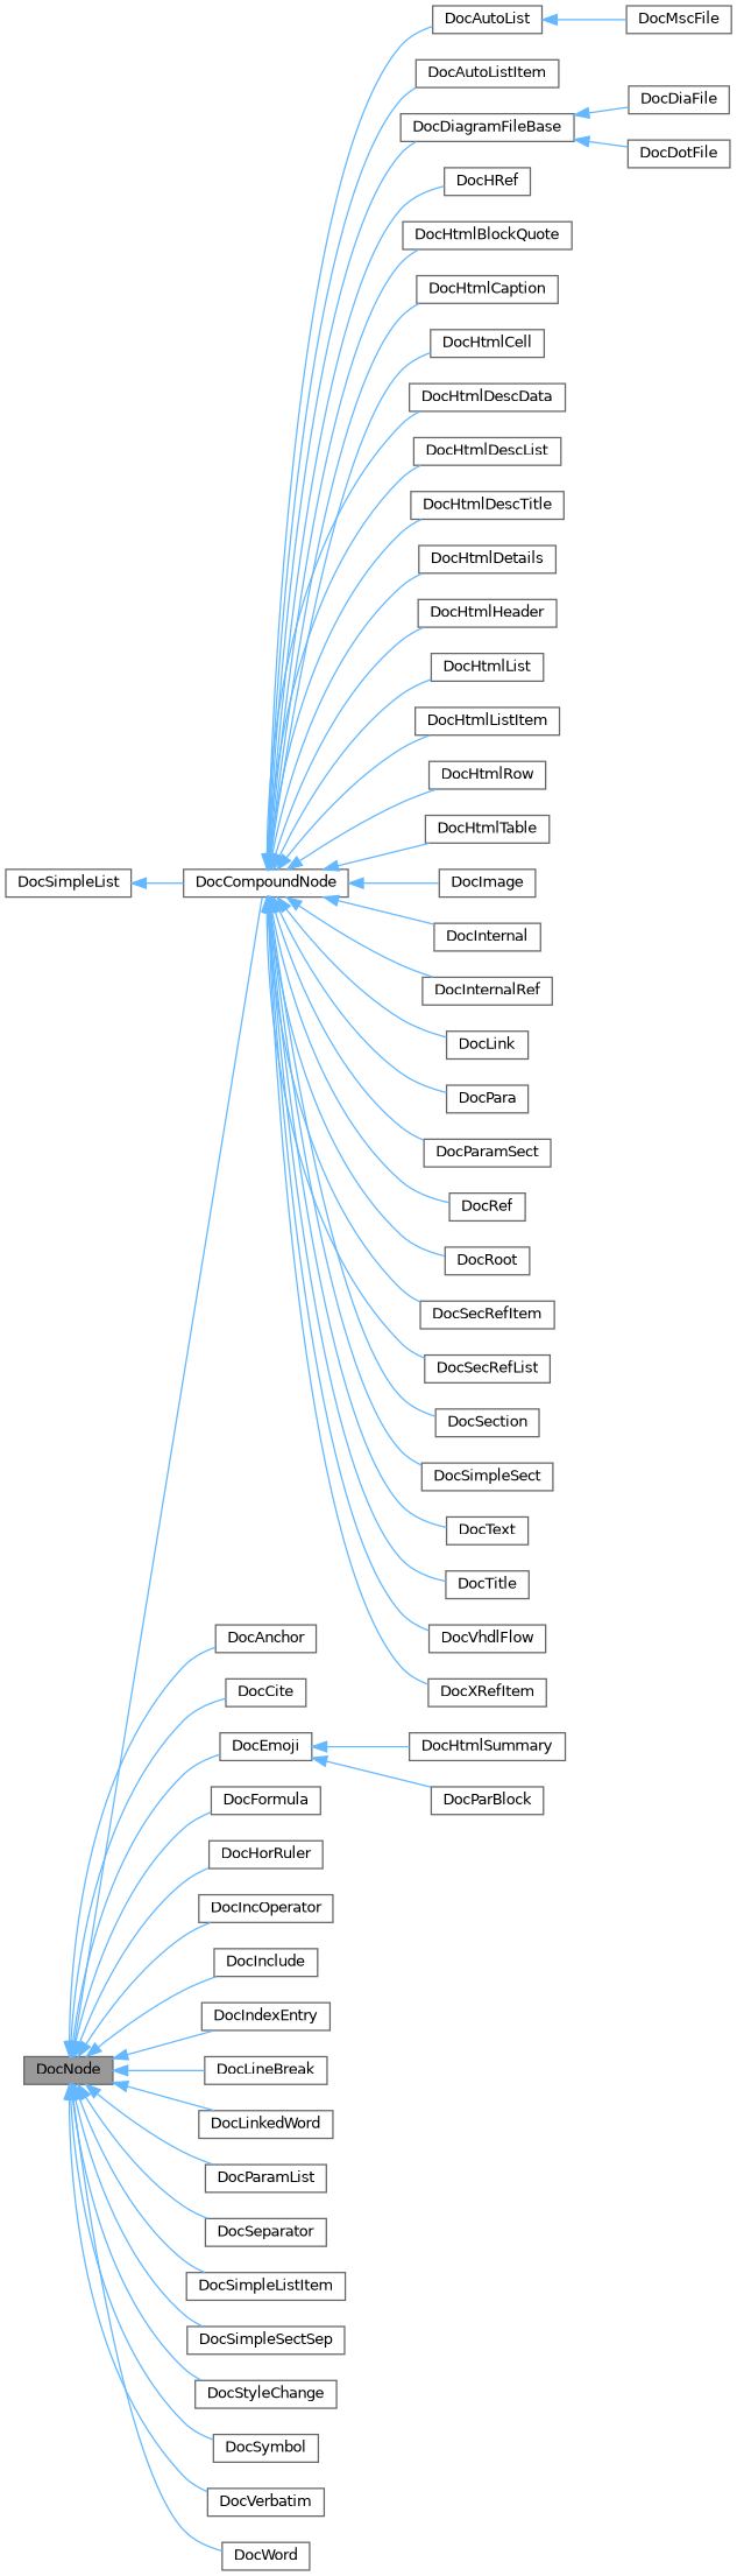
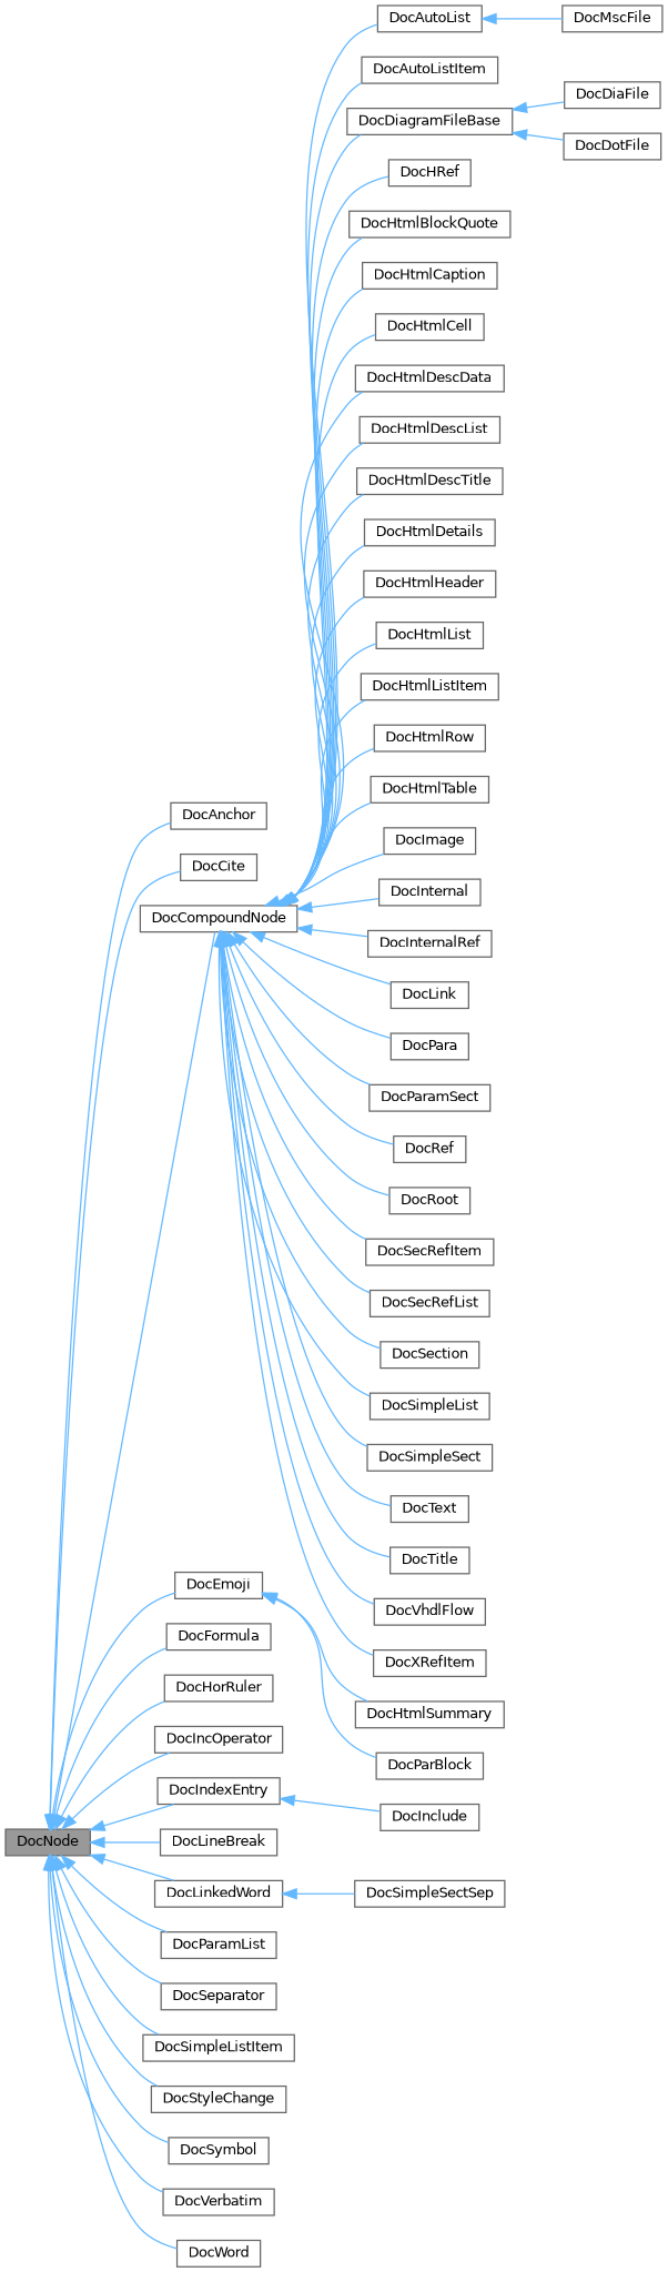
  digraph {
    rankdir=LR
    node [color=gray40 fillcolor=white fontname=Helvetica fontsize=10 shape=box style=filled]
    edge [color=steelblue1 dir=back fontname=Helvetica fontsize=10 labelfontname=Helvetica labelfontsize=10 style=solid]
    n1 [fillcolor=grey60 fontcolor=black height=0.2 label=DocNode width=0.4]
    n2 [height=0.2 label=DocAnchor width=0.4]
    n3 [height=0.2 label=DocCite width=0.4]
    n4 [height=0.2 label=DocCompoundNode width=0.4]
    n5 [height=0.2 label=DocEmoji width=0.4]
    n6 [height=0.2 label=DocFormula width=0.4]
    n7 [height=0.2 label=DocHorRuler width=0.4]
    n8 [height=0.2 label=DocIncOperator width=0.4]
    n9 [height=0.2 label=DocInclude width=0.4]
    n10 [height=0.2 label=DocIndexEntry width=0.4]
    n11 [height=0.2 label=DocLineBreak width=0.4]
    n12 [height=0.2 label=DocLinkedWord width=0.4]
    n13 [height=0.2 label=DocParamList width=0.4]
    n14 [height=0.2 label=DocSeparator width=0.4]
    n15 [height=0.2 label=DocSimpleListItem width=0.4]
    n16 [height=0.2 label=DocSimpleSectSep width=0.4]
    n17 [height=0.2 label=DocStyleChange width=0.4]
    n18 [height=0.2 label=DocSymbol width=0.4]
    n19 [height=0.2 label=DocVerbatim width=0.4]
    n20 [height=0.2 label=DocWord width=0.4]
    n21 [height=0.2 label=DocAutoList width=0.4]
    n22 [height=0.2 label=DocAutoListItem width=0.4]
    n23 [height=0.2 label=DocDiagramFileBase width=0.4]
    n24 [height=0.2 label=DocHRef width=0.4]
    n25 [height=0.2 label=DocHtmlBlockQuote width=0.4]
    n26 [height=0.2 label=DocHtmlCaption width=0.4]
    n27 [height=0.2 label=DocHtmlCell width=0.4]
    n28 [height=0.2 label=DocHtmlDescData width=0.4]
    n29 [height=0.2 label=DocHtmlDescList width=0.4]
    n30 [height=0.2 label=DocHtmlDescTitle width=0.4]
    n31 [height=0.2 label=DocHtmlDetails width=0.4]
    n32 [height=0.2 label=DocHtmlHeader width=0.4]
    n33 [height=0.2 label=DocHtmlList width=0.4]
    n34 [height=0.2 label=DocHtmlListItem width=0.4]
    n35 [height=0.2 label=DocHtmlRow width=0.4]
    n36 [height=0.2 label=DocHtmlTable width=0.4]
    n37 [height=0.2 label=DocImage width=0.4]
    n38 [height=0.2 label=DocInternal width=0.4]
    n39 [height=0.2 label=DocInternalRef width=0.4]
    n40 [height=0.2 label=DocLink width=0.4]
    n41 [height=0.2 label=DocPara width=0.4]
    n42 [height=0.2 label=DocParamSect width=0.4]
    n43 [height=0.2 label=DocRef width=0.4]
    n44 [height=0.2 label=DocRoot width=0.4]
    n45 [height=0.2 label=DocSecRefItem width=0.4]
    n46 [height=0.2 label=DocSecRefList width=0.4]
    n47 [height=0.2 label=DocSection width=0.4]
    n48 [height=0.2 label=DocSimpleList width=0.4]
    n49 [height=0.2 label=DocSimpleSect width=0.4]
    n50 [height=0.2 label=DocText width=0.4]
    n51 [height=0.2 label=DocTitle width=0.4]
    n52 [height=0.2 label=DocVhdlFlow width=0.4]
    n53 [height=0.2 label=DocXRefItem width=0.4]
    n54 [height=0.2 label=DocHtmlSummary width=0.4]
    n55 [height=0.2 label=DocParBlock width=0.4]
    n56 [height=0.2 label=DocMscFile width=0.4]
    n57 [height=0.2 label=DocDiaFile width=0.4]
    n58 [height=0.2 label=DocDotFile width=0.4]
    n1 -> n2
    n1 -> n3
    n1 -> n4
    n1 -> n5
    n1 -> n6
    n1 -> n7
    n1 -> n8
-   n1 -> n9
+   n10 -> n9
    n1 -> n10
    n1 -> n11
    n1 -> n12
    n1 -> n13
    n1 -> n14
    n1 -> n15
-   n1 -> n16
+   n12 -> n16
    n1 -> n17
    n1 -> n18
    n1 -> n19
    n1 -> n20
    n4 -> n21
    n4 -> n22
    n4 -> n23
    n4 -> n24
    n4 -> n25
    n4 -> n26
    n4 -> n27
    n4 -> n28
    n4 -> n29
    n4 -> n30
    n4 -> n31
    n4 -> n32
    n4 -> n33
    n4 -> n34
    n4 -> n35
    n4 -> n36
    n4 -> n37
    n4 -> n38
    n4 -> n39
    n4 -> n40
    n4 -> n41
    n4 -> n42
    n4 -> n43
    n4 -> n44
    n4 -> n45
    n4 -> n46
    n4 -> n47
-   n48 -> n4
+   n4 -> n48
    n4 -> n49
    n4 -> n50
    n4 -> n51
    n4 -> n52
    n4 -> n53
    n5 -> n54
    n5 -> n55
    n21 -> n56
    n23 -> n57
    n23 -> n58
  }
